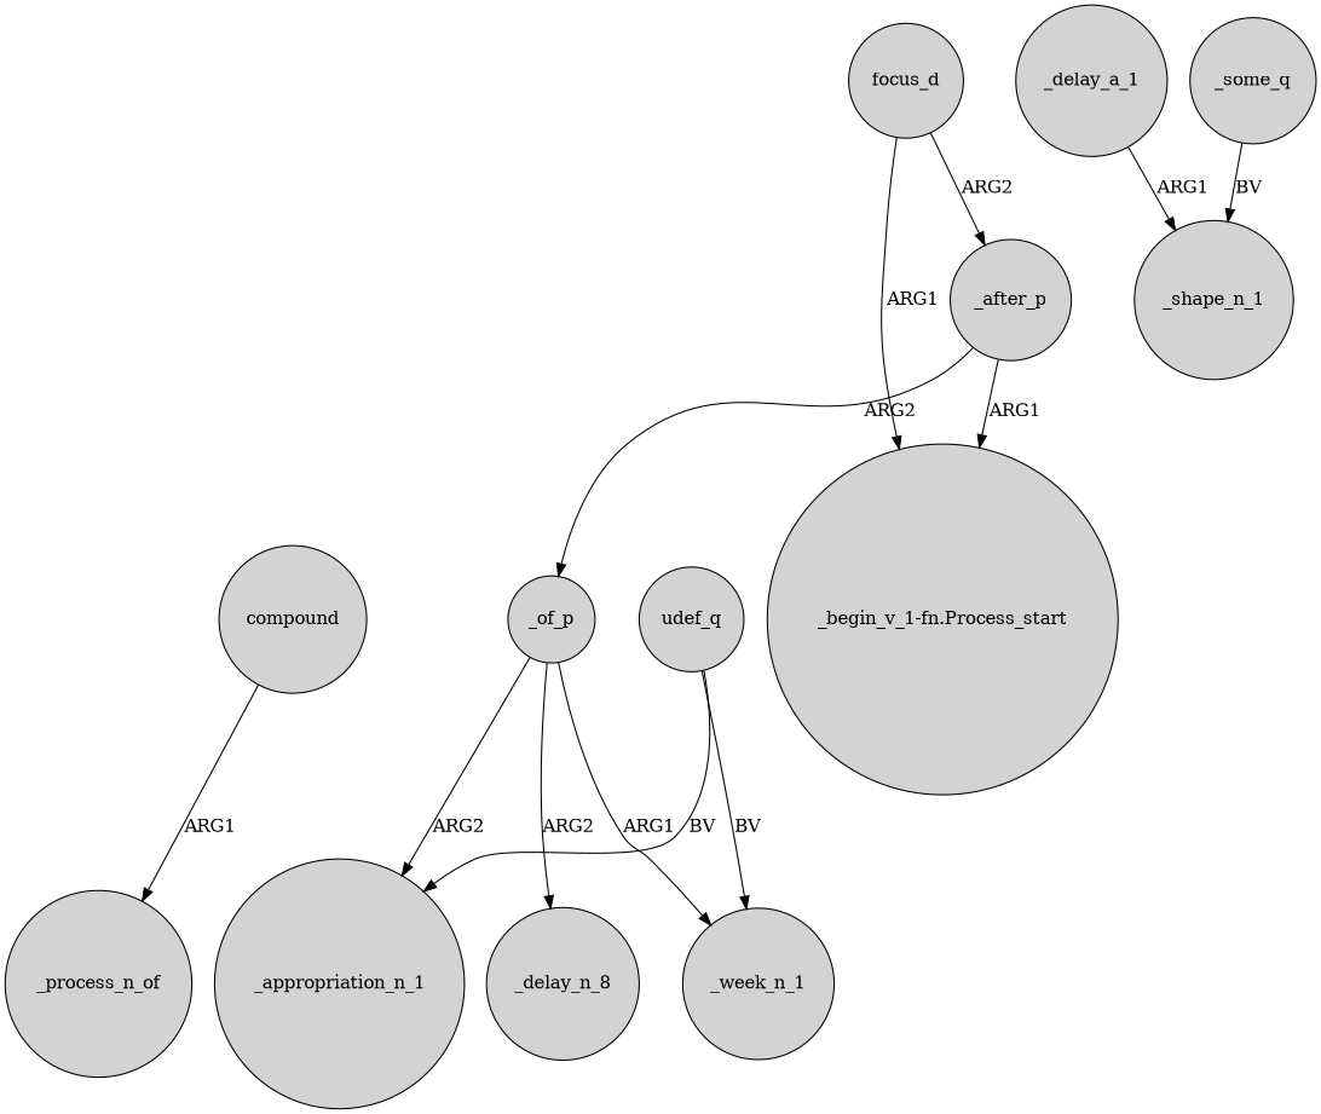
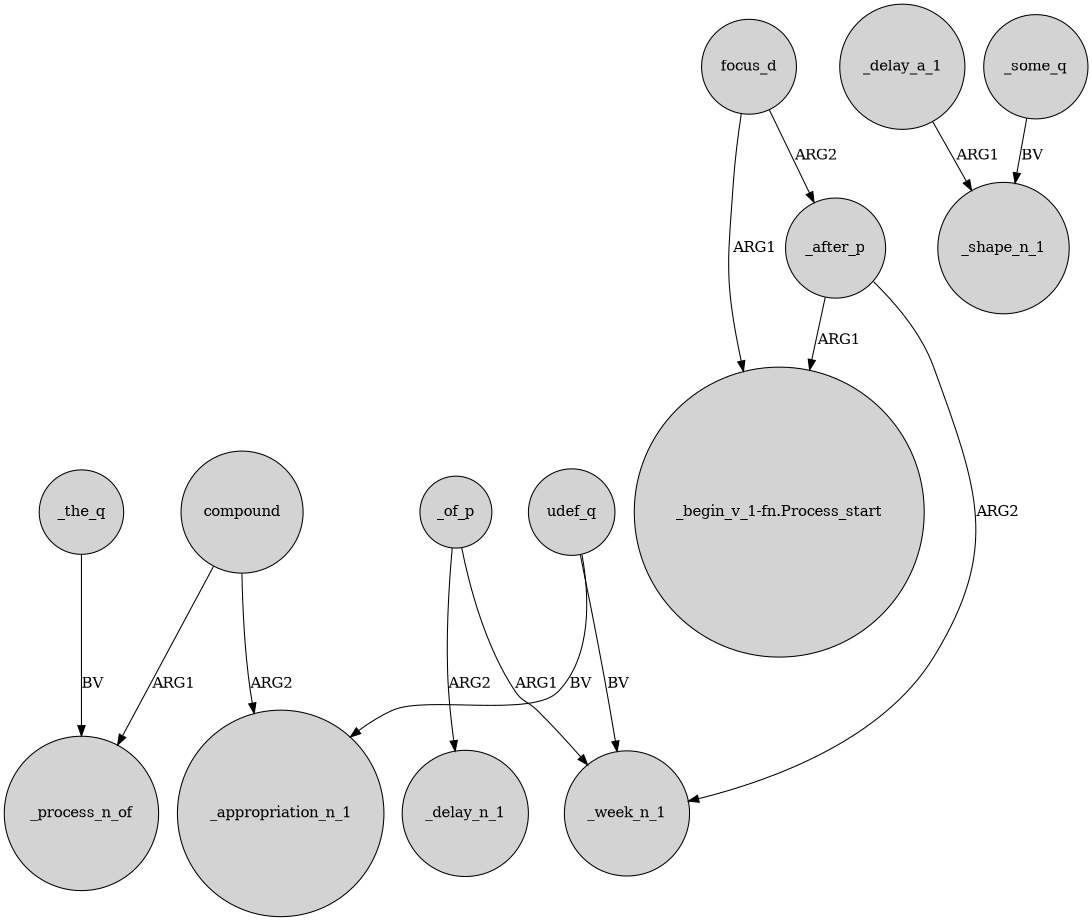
  digraph {
    node [shape=circle style=filled]
    compound
    _process_n_of
    _appropriation_n_1
    _of_p
    _week_n_1
-   _delay_n_1 [label=_delay_n_8]
+   _delay_n_1
    udef_q
    focus_d
    "_begin_v_1-fn.Process_start"
    _after_p
    n11 [label=_delay_a_1]
    _shape_n_1
    _some_q
+   _the_q
    compound -> _process_n_of [label=ARG1]
-   _of_p -> _appropriation_n_1 [label=ARG2]
+   compound -> _appropriation_n_1 [label=ARG2]
    _of_p -> _week_n_1 [label=ARG1]
    _of_p -> _delay_n_1 [label=ARG2]
    udef_q -> _appropriation_n_1 [label=BV]
    udef_q -> _week_n_1 [label=BV]
    focus_d -> "_begin_v_1-fn.Process_start" [label=ARG1]
    focus_d -> _after_p [label=ARG2]
-   _after_p -> _of_p [label=ARG2]
+   _after_p -> _week_n_1 [label=ARG2]
    _after_p -> "_begin_v_1-fn.Process_start" [label=ARG1]
    n11 -> _shape_n_1 [label=ARG1]
    _some_q -> _shape_n_1 [label=BV]
+   _the_q -> _process_n_of [label=BV]
  }
